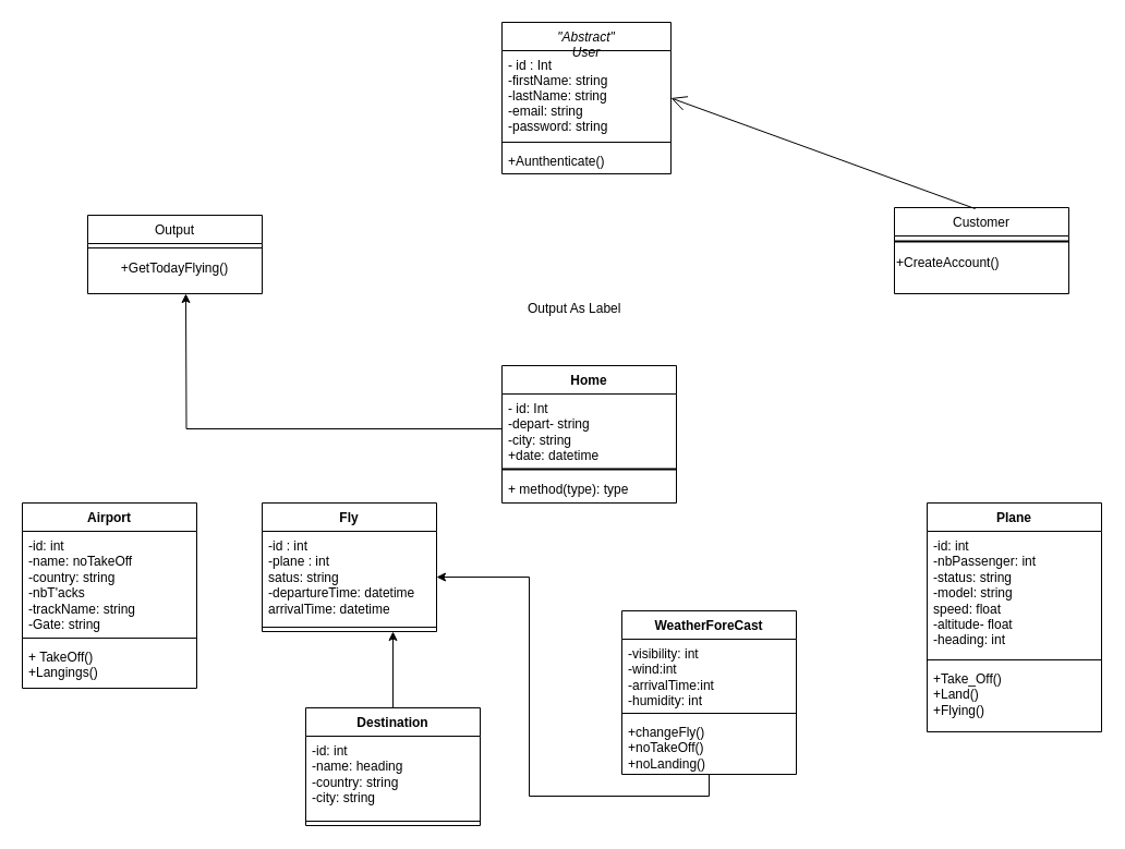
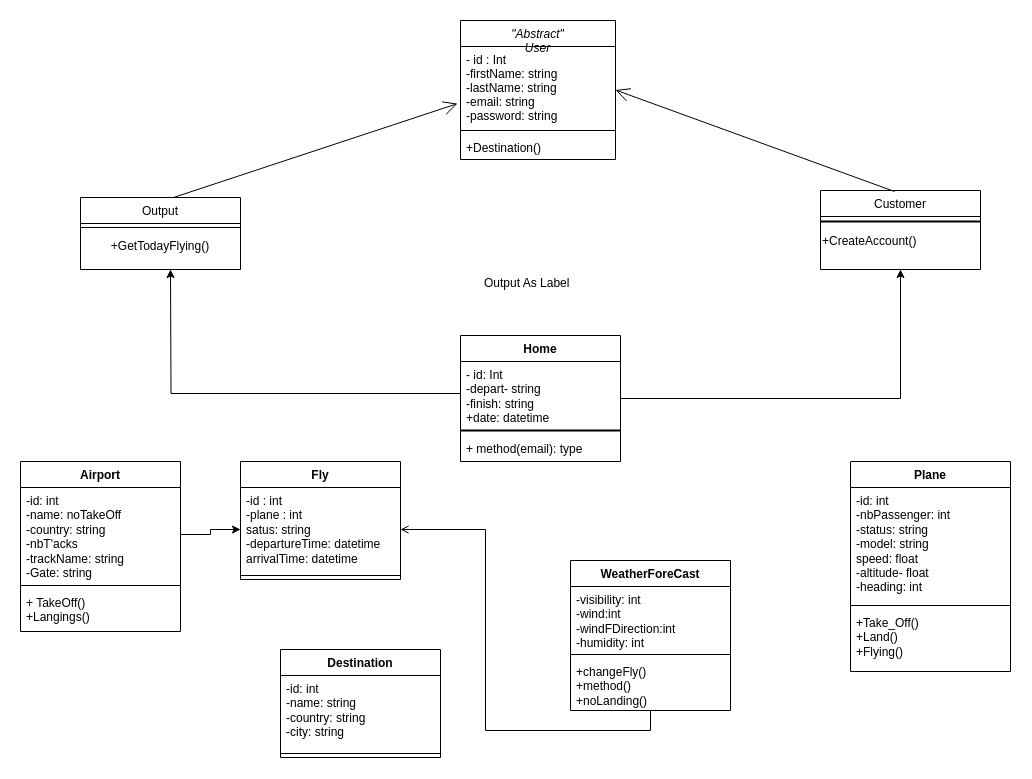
  <mxCell id="0" />
  <mxCell id="1" parent="0" />
  <mxCell id="2" value="&quot;Abstract&quot;&#10;User&#10;" style="swimlane;fontStyle=2;align=center;verticalAlign=top;childLayout=stackLayout;horizontal=1;startSize=26;horizontalStack=0;resizeParent=1;resizeLast=0;collapsible=1;marginBottom=0;rounded=0;shadow=0;strokeWidth=1;" parent="1" vertex="1"><mxGeometry x="460" y="20" width="155" height="139" as="geometry"><mxRectangle x="230" y="140" width="160" height="26" as="alternateBounds" /></mxGeometry></mxCell>
  <mxCell id="3" value="- id : Int&#10;-firstName: string&#10;-lastName: string&#10;-email: string&#10;-password: string&#10;" style="text;align=left;verticalAlign=top;spacingLeft=4;spacingRight=4;overflow=hidden;rotatable=0;points=[[0,0.5],[1,0.5]];portConstraint=eastwest;" parent="2" vertex="1"><mxGeometry y="26" width="155" height="80" as="geometry" /></mxCell>
  <mxCell id="4" value="" style="line;html=1;strokeWidth=1;align=left;verticalAlign=middle;spacingTop=-1;spacingLeft=3;spacingRight=3;rotatable=0;labelPosition=right;points=[];portConstraint=eastwest;" parent="2" vertex="1"><mxGeometry y="106" width="155" height="8" as="geometry" /></mxCell>
- <mxCell id="5" value="+Aunthenticate()" style="text;align=left;verticalAlign=top;spacingLeft=4;spacingRight=4;overflow=hidden;rotatable=0;points=[[0,0.5],[1,0.5]];portConstraint=eastwest;" parent="2" vertex="1"><mxGeometry y="114" width="155" height="20" as="geometry" /></mxCell>
+ <mxCell id="5" value="+Destination()" style="text;align=left;verticalAlign=top;spacingLeft=4;spacingRight=4;overflow=hidden;rotatable=0;points=[[0,0.5],[1,0.5]];portConstraint=eastwest;" parent="2" vertex="1"><mxGeometry y="114" width="155" height="20" as="geometry" /></mxCell>
  <mxCell id="6" value="Output" style="swimlane;fontStyle=0;align=center;verticalAlign=top;childLayout=stackLayout;horizontal=1;startSize=26;horizontalStack=0;resizeParent=1;resizeLast=0;collapsible=1;marginBottom=0;rounded=0;shadow=0;strokeWidth=1;" parent="1" vertex="1"><mxGeometry x="80" y="197" width="160" height="72" as="geometry"><mxRectangle x="130" y="380" width="160" height="26" as="alternateBounds" /></mxGeometry></mxCell>
  <mxCell id="7" value="" style="line;html=1;strokeWidth=1;align=left;verticalAlign=middle;spacingTop=-1;spacingLeft=3;spacingRight=3;rotatable=0;labelPosition=right;points=[];portConstraint=eastwest;" parent="6" vertex="1"><mxGeometry y="26" width="160" height="8" as="geometry" /></mxCell>
  <mxCell id="8" value="+GetTodayFlying()" style="text;html=1;align=center;verticalAlign=middle;whiteSpace=wrap;rounded=0;" vertex="1" parent="6"><mxGeometry y="34" width="160" height="30" as="geometry" /></mxCell>
  <mxCell id="9" value="Customer" style="swimlane;fontStyle=0;align=center;verticalAlign=top;childLayout=stackLayout;horizontal=1;startSize=26;horizontalStack=0;resizeParent=1;resizeLast=0;collapsible=1;marginBottom=0;rounded=0;shadow=0;strokeWidth=1;fillColor=default;direction=east;" parent="1" vertex="1"><mxGeometry x="820" y="190" width="160" height="79" as="geometry"><mxRectangle x="550" y="140" width="160" height="26" as="alternateBounds" /></mxGeometry></mxCell>
  <mxCell id="10" value="" style="line;strokeWidth=2;html=1;" vertex="1" parent="9"><mxGeometry y="26" width="160" height="10" as="geometry" /></mxCell>
  <mxCell id="11" value="+CreateAccount()" style="text;html=1;align=left;verticalAlign=middle;whiteSpace=wrap;rounded=0;" vertex="1" parent="9"><mxGeometry y="36" width="160" height="30" as="geometry" /></mxCell>
  <mxCell id="12" value="Output As Label" style="text;align=left;verticalAlign=top;spacingLeft=4;spacingRight=4;overflow=hidden;rotatable=0;points=[[0,0.5],[1,0.5]];portConstraint=eastwest;" parent="1" vertex="1"><mxGeometry x="478" y="269" width="160" height="26" as="geometry" /></mxCell>
+ <mxCell id="13" value="" style="endArrow=open;endFill=1;endSize=12;html=1;rounded=0;entryX=-0.019;entryY=0.714;entryDx=0;entryDy=0;entryPerimeter=0;exitX=0.581;exitY=0;exitDx=0;exitDy=0;exitPerimeter=0;" edge="1" parent="1" source="6" target="3"><mxGeometry width="160" relative="1" as="geometry"><mxPoint x="240" y="239" as="sourcePoint" /><mxPoint x="400" y="239" as="targetPoint" /></mxGeometry></mxCell>
  <mxCell id="14" value="" style="endArrow=open;endFill=1;endSize=12;html=1;rounded=0;exitX=0.463;exitY=0.013;exitDx=0;exitDy=0;exitPerimeter=0;entryX=1;entryY=0.5;entryDx=0;entryDy=0;" edge="1" parent="1" source="9" target="2"><mxGeometry width="160" relative="1" as="geometry"><mxPoint x="380" y="499" as="sourcePoint" /><mxPoint x="540" y="499" as="targetPoint" /></mxGeometry></mxCell>
+ <mxCell id="15" style="edgeStyle=orthogonalEdgeStyle;rounded=0;orthogonalLoop=1;jettySize=auto;html=1;exitX=1;exitY=0.5;exitDx=0;exitDy=0;entryX=0.5;entryY=1;entryDx=0;entryDy=0;" edge="1" parent="1" source="16" target="9"><mxGeometry relative="1" as="geometry" /></mxCell>
  <mxCell id="16" value="Home" style="swimlane;fontStyle=1;align=center;verticalAlign=top;childLayout=stackLayout;horizontal=1;startSize=26;horizontalStack=0;resizeParent=1;resizeParentMax=0;resizeLast=0;collapsible=1;marginBottom=0;whiteSpace=wrap;html=1;" vertex="1" parent="1"><mxGeometry x="460" y="335" width="160" height="126" as="geometry" /></mxCell>
  <mxCell id="17" style="edgeStyle=orthogonalEdgeStyle;rounded=0;orthogonalLoop=1;jettySize=auto;html=1;exitX=0;exitY=0.5;exitDx=0;exitDy=0;" edge="1" parent="16" source="18"><mxGeometry relative="1" as="geometry"><mxPoint x="-290" y="-66" as="targetPoint" /></mxGeometry></mxCell>
- <mxCell id="18" value="&lt;div&gt;- id: Int&lt;/div&gt;&lt;div&gt;-depart- string&lt;/div&gt;&lt;div&gt;-city: string&lt;/div&gt;&lt;div&gt;+date: datetime&lt;br&gt;&lt;/div&gt;&lt;div&gt;&lt;br&gt;&lt;/div&gt;" style="text;strokeColor=none;fillColor=none;align=left;verticalAlign=top;spacingLeft=4;spacingRight=4;overflow=hidden;rotatable=0;points=[[0,0.5],[1,0.5]];portConstraint=eastwest;whiteSpace=wrap;html=1;" vertex="1" parent="16"><mxGeometry y="26" width="160" height="64" as="geometry" /></mxCell>
+ <mxCell id="18" value="&lt;div&gt;- id: Int&lt;/div&gt;&lt;div&gt;-depart- string&lt;/div&gt;&lt;div&gt;-finish: string&lt;/div&gt;&lt;div&gt;+date: datetime&lt;br&gt;&lt;/div&gt;&lt;div&gt;&lt;br&gt;&lt;/div&gt;" style="text;strokeColor=none;fillColor=none;align=left;verticalAlign=top;spacingLeft=4;spacingRight=4;overflow=hidden;rotatable=0;points=[[0,0.5],[1,0.5]];portConstraint=eastwest;whiteSpace=wrap;html=1;" vertex="1" parent="16"><mxGeometry y="26" width="160" height="64" as="geometry" /></mxCell>
  <mxCell id="19" value="" style="line;strokeWidth=2;html=1;" vertex="1" parent="16"><mxGeometry y="90" width="160" height="10" as="geometry" /></mxCell>
- <mxCell id="20" value="+ method(type): type" style="text;strokeColor=none;fillColor=none;align=left;verticalAlign=top;spacingLeft=4;spacingRight=4;overflow=hidden;rotatable=0;points=[[0,0.5],[1,0.5]];portConstraint=eastwest;whiteSpace=wrap;html=1;" vertex="1" parent="16"><mxGeometry y="100" width="160" height="26" as="geometry" /></mxCell>
+ <mxCell id="20" value="+ method(email): type" style="text;strokeColor=none;fillColor=none;align=left;verticalAlign=top;spacingLeft=4;spacingRight=4;overflow=hidden;rotatable=0;points=[[0,0.5],[1,0.5]];portConstraint=eastwest;whiteSpace=wrap;html=1;" vertex="1" parent="16"><mxGeometry y="100" width="160" height="26" as="geometry" /></mxCell>
  <mxCell id="21" value="Fly" style="swimlane;fontStyle=1;align=center;verticalAlign=top;childLayout=stackLayout;horizontal=1;startSize=26;horizontalStack=0;resizeParent=1;resizeParentMax=0;resizeLast=0;collapsible=1;marginBottom=0;whiteSpace=wrap;html=1;" vertex="1" parent="1"><mxGeometry x="240" y="461" width="160" height="118" as="geometry" /></mxCell>
  <mxCell id="22" value="&lt;div&gt;-id : int&lt;/div&gt;&lt;div&gt;-plane : int&lt;/div&gt;&lt;div&gt;satus: string&lt;/div&gt;&lt;div&gt;-departureTime: datetime&lt;/div&gt;&lt;div&gt;arrivalTime: datetime&lt;br&gt;&lt;/div&gt;" style="text;strokeColor=none;fillColor=none;align=left;verticalAlign=top;spacingLeft=4;spacingRight=4;overflow=hidden;rotatable=0;points=[[0,0.5],[1,0.5]];portConstraint=eastwest;whiteSpace=wrap;html=1;" vertex="1" parent="21"><mxGeometry y="26" width="160" height="84" as="geometry" /></mxCell>
  <mxCell id="23" value="" style="line;strokeWidth=1;fillColor=none;align=left;verticalAlign=middle;spacingTop=-1;spacingLeft=3;spacingRight=3;rotatable=0;labelPosition=right;points=[];portConstraint=eastwest;strokeColor=inherit;" vertex="1" parent="21"><mxGeometry y="110" width="160" height="8" as="geometry" /></mxCell>
  <mxCell id="24" value="Airport" style="swimlane;fontStyle=1;align=center;verticalAlign=top;childLayout=stackLayout;horizontal=1;startSize=26;horizontalStack=0;resizeParent=1;resizeParentMax=0;resizeLast=0;collapsible=1;marginBottom=0;whiteSpace=wrap;html=1;" vertex="1" parent="1"><mxGeometry x="20" y="461" width="160" height="170" as="geometry" /></mxCell>
  <mxCell id="25" value="&lt;div&gt;-id: int&lt;/div&gt;&lt;div&gt;-name: noTakeOff&lt;/div&gt;&lt;div&gt;-country: string&lt;/div&gt;&lt;div&gt;-nbT'acks&lt;/div&gt;&lt;div&gt;-trackName: string&lt;/div&gt;&lt;div&gt;-Gate: string&lt;br&gt;&lt;/div&gt;" style="text;strokeColor=none;fillColor=none;align=left;verticalAlign=top;spacingLeft=4;spacingRight=4;overflow=hidden;rotatable=0;points=[[0,0.5],[1,0.5]];portConstraint=eastwest;whiteSpace=wrap;html=1;" vertex="1" parent="24"><mxGeometry y="26" width="160" height="94" as="geometry" /></mxCell>
  <mxCell id="26" value="" style="line;strokeWidth=1;fillColor=none;align=left;verticalAlign=middle;spacingTop=-1;spacingLeft=3;spacingRight=3;rotatable=0;labelPosition=right;points=[];portConstraint=eastwest;strokeColor=inherit;" vertex="1" parent="24"><mxGeometry y="120" width="160" height="8" as="geometry" /></mxCell>
  <mxCell id="27" value="&lt;div&gt;+ TakeOff()&lt;/div&gt;&lt;div&gt;+Langings()&lt;br&gt;&lt;/div&gt;" style="text;strokeColor=none;fillColor=none;align=left;verticalAlign=top;spacingLeft=4;spacingRight=4;overflow=hidden;rotatable=0;points=[[0,0.5],[1,0.5]];portConstraint=eastwest;whiteSpace=wrap;html=1;" vertex="1" parent="24"><mxGeometry y="128" width="160" height="42" as="geometry" /></mxCell>
+ <mxCell id="28" style="edgeStyle=orthogonalEdgeStyle;rounded=0;orthogonalLoop=1;jettySize=auto;html=1;exitX=1;exitY=0.5;exitDx=0;exitDy=0;entryX=0;entryY=0.5;entryDx=0;entryDy=0;" edge="1" parent="1" source="25" target="22"><mxGeometry relative="1" as="geometry" /></mxCell>
  <mxCell id="29" value="Plane" style="swimlane;fontStyle=1;align=center;verticalAlign=top;childLayout=stackLayout;horizontal=1;startSize=26;horizontalStack=0;resizeParent=1;resizeParentMax=0;resizeLast=0;collapsible=1;marginBottom=0;whiteSpace=wrap;html=1;" vertex="1" parent="1"><mxGeometry x="850" y="461" width="160" height="210" as="geometry" /></mxCell>
  <mxCell id="30" value="&lt;div&gt;-id: int&lt;/div&gt;&lt;div&gt;-nbPassenger: int&lt;/div&gt;&lt;div&gt;-status: string&lt;/div&gt;&lt;div&gt;-model: string&lt;/div&gt;&lt;div&gt;speed: float&lt;/div&gt;&lt;div&gt;-altitude- float&lt;/div&gt;&lt;div&gt;-heading: int&lt;br&gt;&lt;/div&gt;" style="text;strokeColor=none;fillColor=none;align=left;verticalAlign=top;spacingLeft=4;spacingRight=4;overflow=hidden;rotatable=0;points=[[0,0.5],[1,0.5]];portConstraint=eastwest;whiteSpace=wrap;html=1;" vertex="1" parent="29"><mxGeometry y="26" width="160" height="114" as="geometry" /></mxCell>
  <mxCell id="31" value="" style="line;strokeWidth=1;fillColor=none;align=left;verticalAlign=middle;spacingTop=-1;spacingLeft=3;spacingRight=3;rotatable=0;labelPosition=right;points=[];portConstraint=eastwest;strokeColor=inherit;" vertex="1" parent="29"><mxGeometry y="140" width="160" height="8" as="geometry" /></mxCell>
  <mxCell id="32" value="&lt;div&gt;+Take_Off()&lt;/div&gt;&lt;div&gt;+Land()&lt;/div&gt;&lt;div&gt;+Flying()&lt;/div&gt;&lt;div&gt;&lt;br&gt;&lt;/div&gt;" style="text;strokeColor=none;fillColor=none;align=left;verticalAlign=top;spacingLeft=4;spacingRight=4;overflow=hidden;rotatable=0;points=[[0,0.5],[1,0.5]];portConstraint=eastwest;whiteSpace=wrap;html=1;" vertex="1" parent="29"><mxGeometry y="148" width="160" height="62" as="geometry" /></mxCell>
- <mxCell id="33" style="edgeStyle=orthogonalEdgeStyle;rounded=0;orthogonalLoop=1;jettySize=auto;html=1;exitX=0.5;exitY=0;exitDx=0;exitDy=0;entryX=0.75;entryY=1;entryDx=0;entryDy=0;" edge="1" parent="1" source="34" target="21"><mxGeometry relative="1" as="geometry" /></mxCell>
  <mxCell id="34" value="Destination" style="swimlane;fontStyle=1;align=center;verticalAlign=top;childLayout=stackLayout;horizontal=1;startSize=26;horizontalStack=0;resizeParent=1;resizeParentMax=0;resizeLast=0;collapsible=1;marginBottom=0;whiteSpace=wrap;html=1;" vertex="1" parent="1"><mxGeometry x="280" y="649" width="160" height="108" as="geometry" /></mxCell>
- <mxCell id="35" value="&lt;div&gt;-id: int&lt;/div&gt;&lt;div&gt;-name: heading&lt;/div&gt;&lt;div&gt;-country: string&lt;/div&gt;&lt;div&gt;-city: string&lt;br&gt;&lt;/div&gt;" style="text;strokeColor=none;fillColor=none;align=left;verticalAlign=top;spacingLeft=4;spacingRight=4;overflow=hidden;rotatable=0;points=[[0,0.5],[1,0.5]];portConstraint=eastwest;whiteSpace=wrap;html=1;" vertex="1" parent="34"><mxGeometry y="26" width="160" height="74" as="geometry" /></mxCell>
+ <mxCell id="35" value="&lt;div&gt;-id: int&lt;/div&gt;&lt;div&gt;-name: string&lt;/div&gt;&lt;div&gt;-country: string&lt;/div&gt;&lt;div&gt;-city: string&lt;br&gt;&lt;/div&gt;" style="text;strokeColor=none;fillColor=none;align=left;verticalAlign=top;spacingLeft=4;spacingRight=4;overflow=hidden;rotatable=0;points=[[0,0.5],[1,0.5]];portConstraint=eastwest;whiteSpace=wrap;html=1;" vertex="1" parent="34"><mxGeometry y="26" width="160" height="74" as="geometry" /></mxCell>
  <mxCell id="36" value="" style="line;strokeWidth=1;fillColor=none;align=left;verticalAlign=middle;spacingTop=-1;spacingLeft=3;spacingRight=3;rotatable=0;labelPosition=right;points=[];portConstraint=eastwest;strokeColor=inherit;" vertex="1" parent="34"><mxGeometry y="100" width="160" height="8" as="geometry" /></mxCell>
- <mxCell id="37" style="edgeStyle=orthogonalEdgeStyle;rounded=0;orthogonalLoop=1;jettySize=auto;html=1;exitX=0.5;exitY=1;exitDx=0;exitDy=0;entryX=1;entryY=0.5;entryDx=0;entryDy=0;" edge="1" parent="1" source="38" target="22"><mxGeometry relative="1" as="geometry" /></mxCell>
+ <mxCell id="37" style="edgeStyle=orthogonalEdgeStyle;rounded=0;orthogonalLoop=1;jettySize=auto;html=1;exitX=0.5;exitY=1;exitDx=0;exitDy=0;entryX=1;entryY=0.5;entryDx=0;entryDy=0;endArrow=open;" edge="1" parent="1" source="38" target="22"><mxGeometry relative="1" as="geometry" /></mxCell>
  <mxCell id="38" value="WeatherForeCast" style="swimlane;fontStyle=1;align=center;verticalAlign=top;childLayout=stackLayout;horizontal=1;startSize=26;horizontalStack=0;resizeParent=1;resizeParentMax=0;resizeLast=0;collapsible=1;marginBottom=0;whiteSpace=wrap;html=1;" vertex="1" parent="1"><mxGeometry x="570" y="560" width="160" height="150" as="geometry" /></mxCell>
- <mxCell id="39" value="&lt;div&gt;-visibility: int&lt;/div&gt;&lt;div&gt;-wind:int&lt;/div&gt;&lt;div&gt;-arrivalTime:int&lt;/div&gt;&lt;div&gt;-humidity: int&lt;br&gt;&lt;/div&gt;" style="text;strokeColor=none;fillColor=none;align=left;verticalAlign=top;spacingLeft=4;spacingRight=4;overflow=hidden;rotatable=0;points=[[0,0.5],[1,0.5]];portConstraint=eastwest;whiteSpace=wrap;html=1;" vertex="1" parent="38"><mxGeometry y="26" width="160" height="64" as="geometry" /></mxCell>
+ <mxCell id="39" value="&lt;div&gt;-visibility: int&lt;/div&gt;&lt;div&gt;-wind:int&lt;/div&gt;&lt;div&gt;-windFDirection:int&lt;/div&gt;&lt;div&gt;-humidity: int&lt;br&gt;&lt;/div&gt;" style="text;strokeColor=none;fillColor=none;align=left;verticalAlign=top;spacingLeft=4;spacingRight=4;overflow=hidden;rotatable=0;points=[[0,0.5],[1,0.5]];portConstraint=eastwest;whiteSpace=wrap;html=1;" vertex="1" parent="38"><mxGeometry y="26" width="160" height="64" as="geometry" /></mxCell>
  <mxCell id="40" value="" style="line;strokeWidth=1;fillColor=none;align=left;verticalAlign=middle;spacingTop=-1;spacingLeft=3;spacingRight=3;rotatable=0;labelPosition=right;points=[];portConstraint=eastwest;strokeColor=inherit;" vertex="1" parent="38"><mxGeometry y="90" width="160" height="8" as="geometry" /></mxCell>
- <mxCell id="41" value="&lt;div&gt;+changeFly()&lt;/div&gt;&lt;div&gt;+noTakeOff()&lt;/div&gt;&lt;div&gt;+noLanding()&lt;br&gt;&lt;/div&gt;" style="text;strokeColor=none;fillColor=none;align=left;verticalAlign=top;spacingLeft=4;spacingRight=4;overflow=hidden;rotatable=0;points=[[0,0.5],[1,0.5]];portConstraint=eastwest;whiteSpace=wrap;html=1;" vertex="1" parent="38"><mxGeometry y="98" width="160" height="52" as="geometry" /></mxCell>
+ <mxCell id="41" value="&lt;div&gt;+changeFly()&lt;/div&gt;&lt;div&gt;+method()&lt;/div&gt;&lt;div&gt;+noLanding()&lt;br&gt;&lt;/div&gt;" style="text;strokeColor=none;fillColor=none;align=left;verticalAlign=top;spacingLeft=4;spacingRight=4;overflow=hidden;rotatable=0;points=[[0,0.5],[1,0.5]];portConstraint=eastwest;whiteSpace=wrap;html=1;" vertex="1" parent="38"><mxGeometry y="98" width="160" height="52" as="geometry" /></mxCell>
